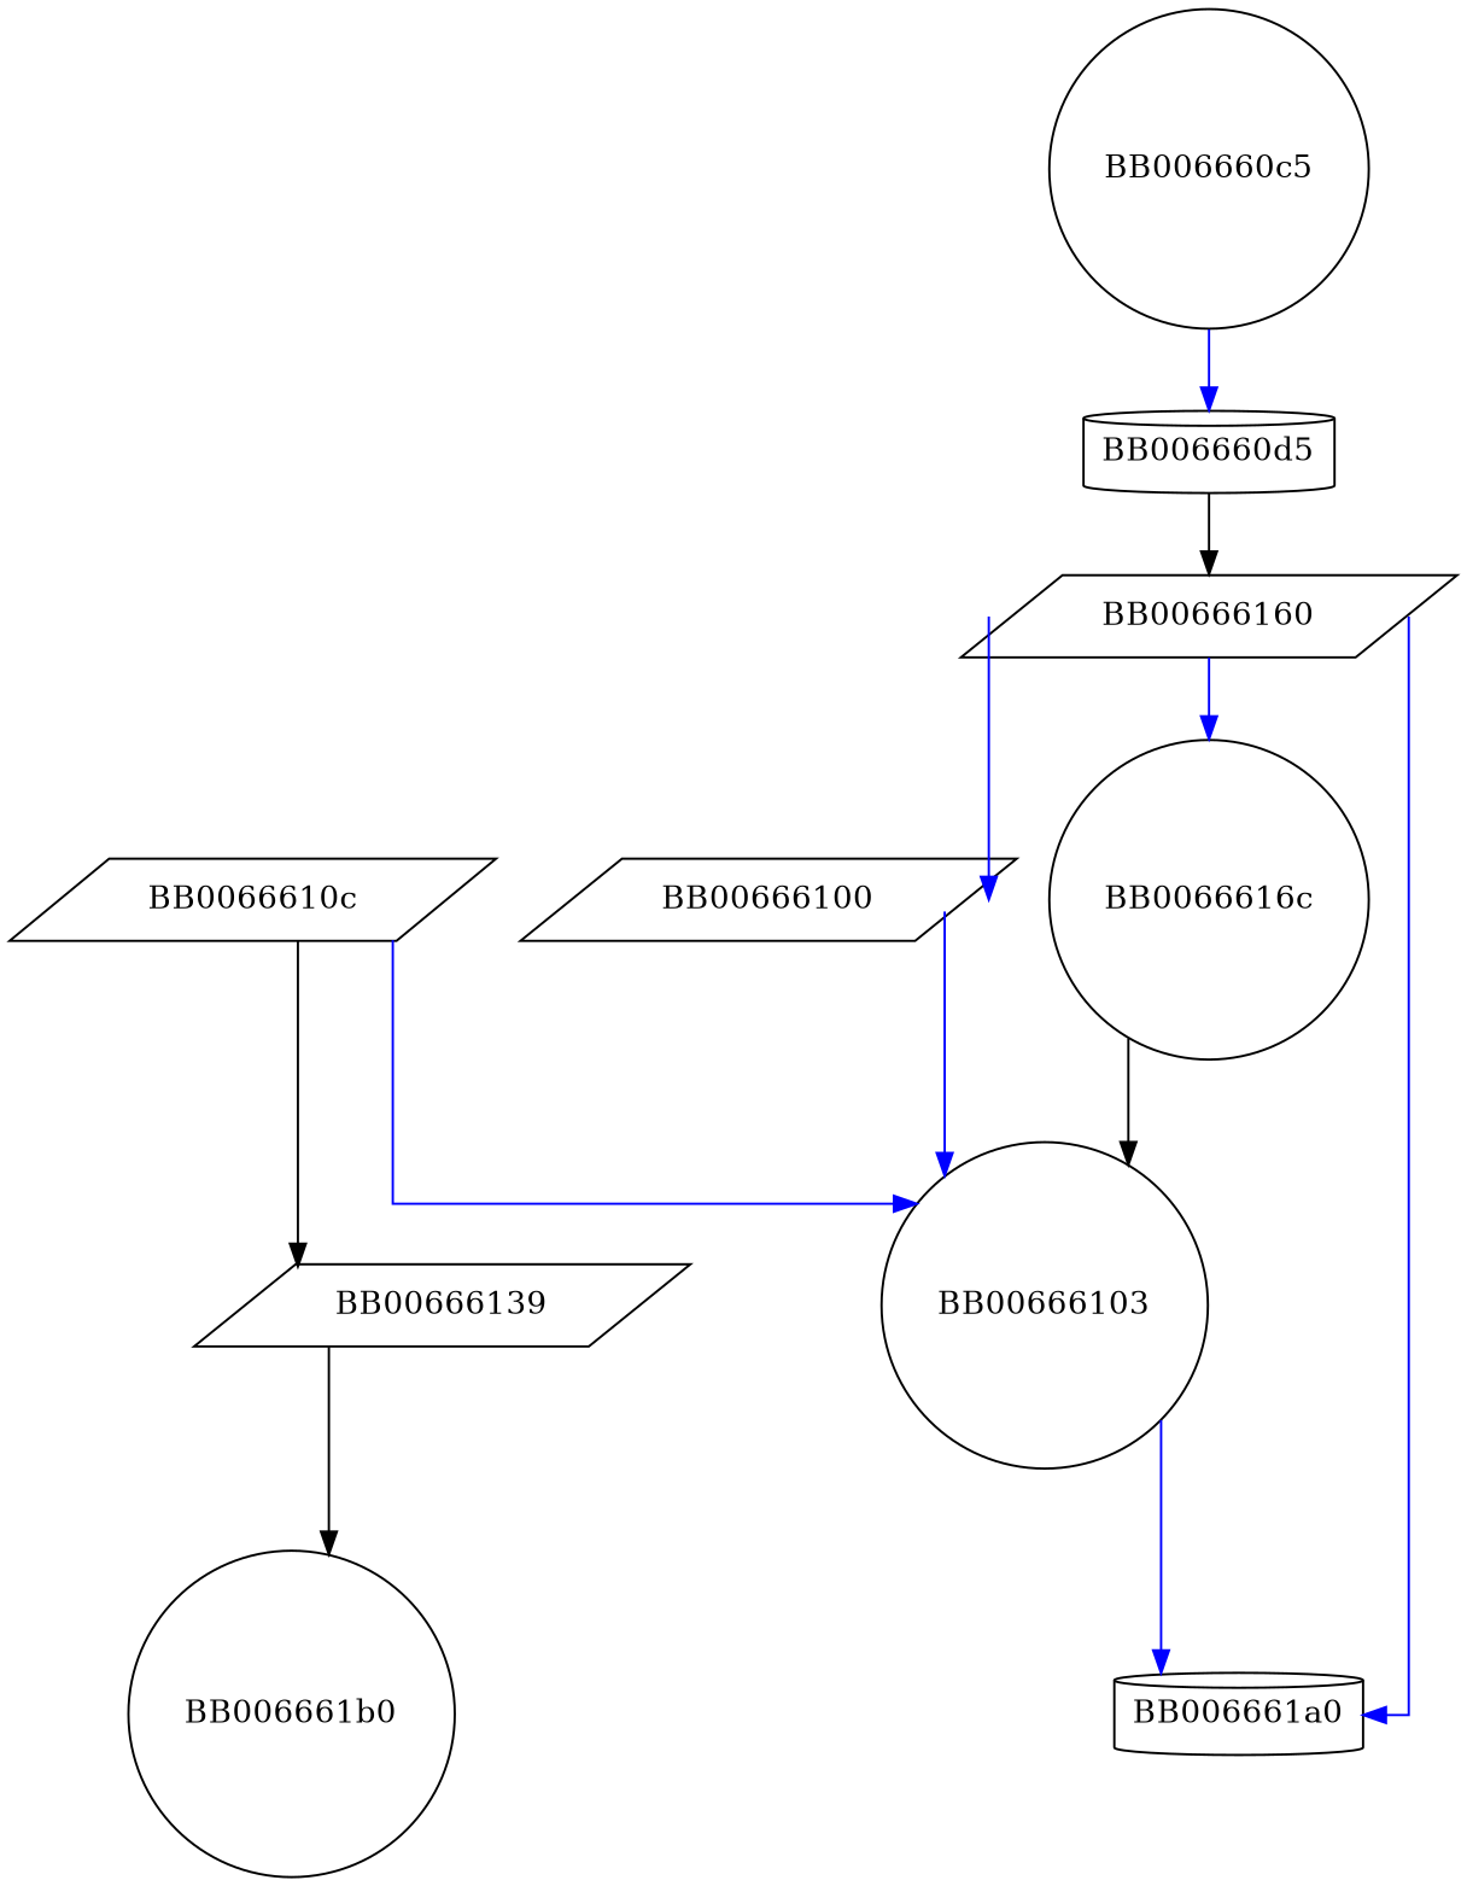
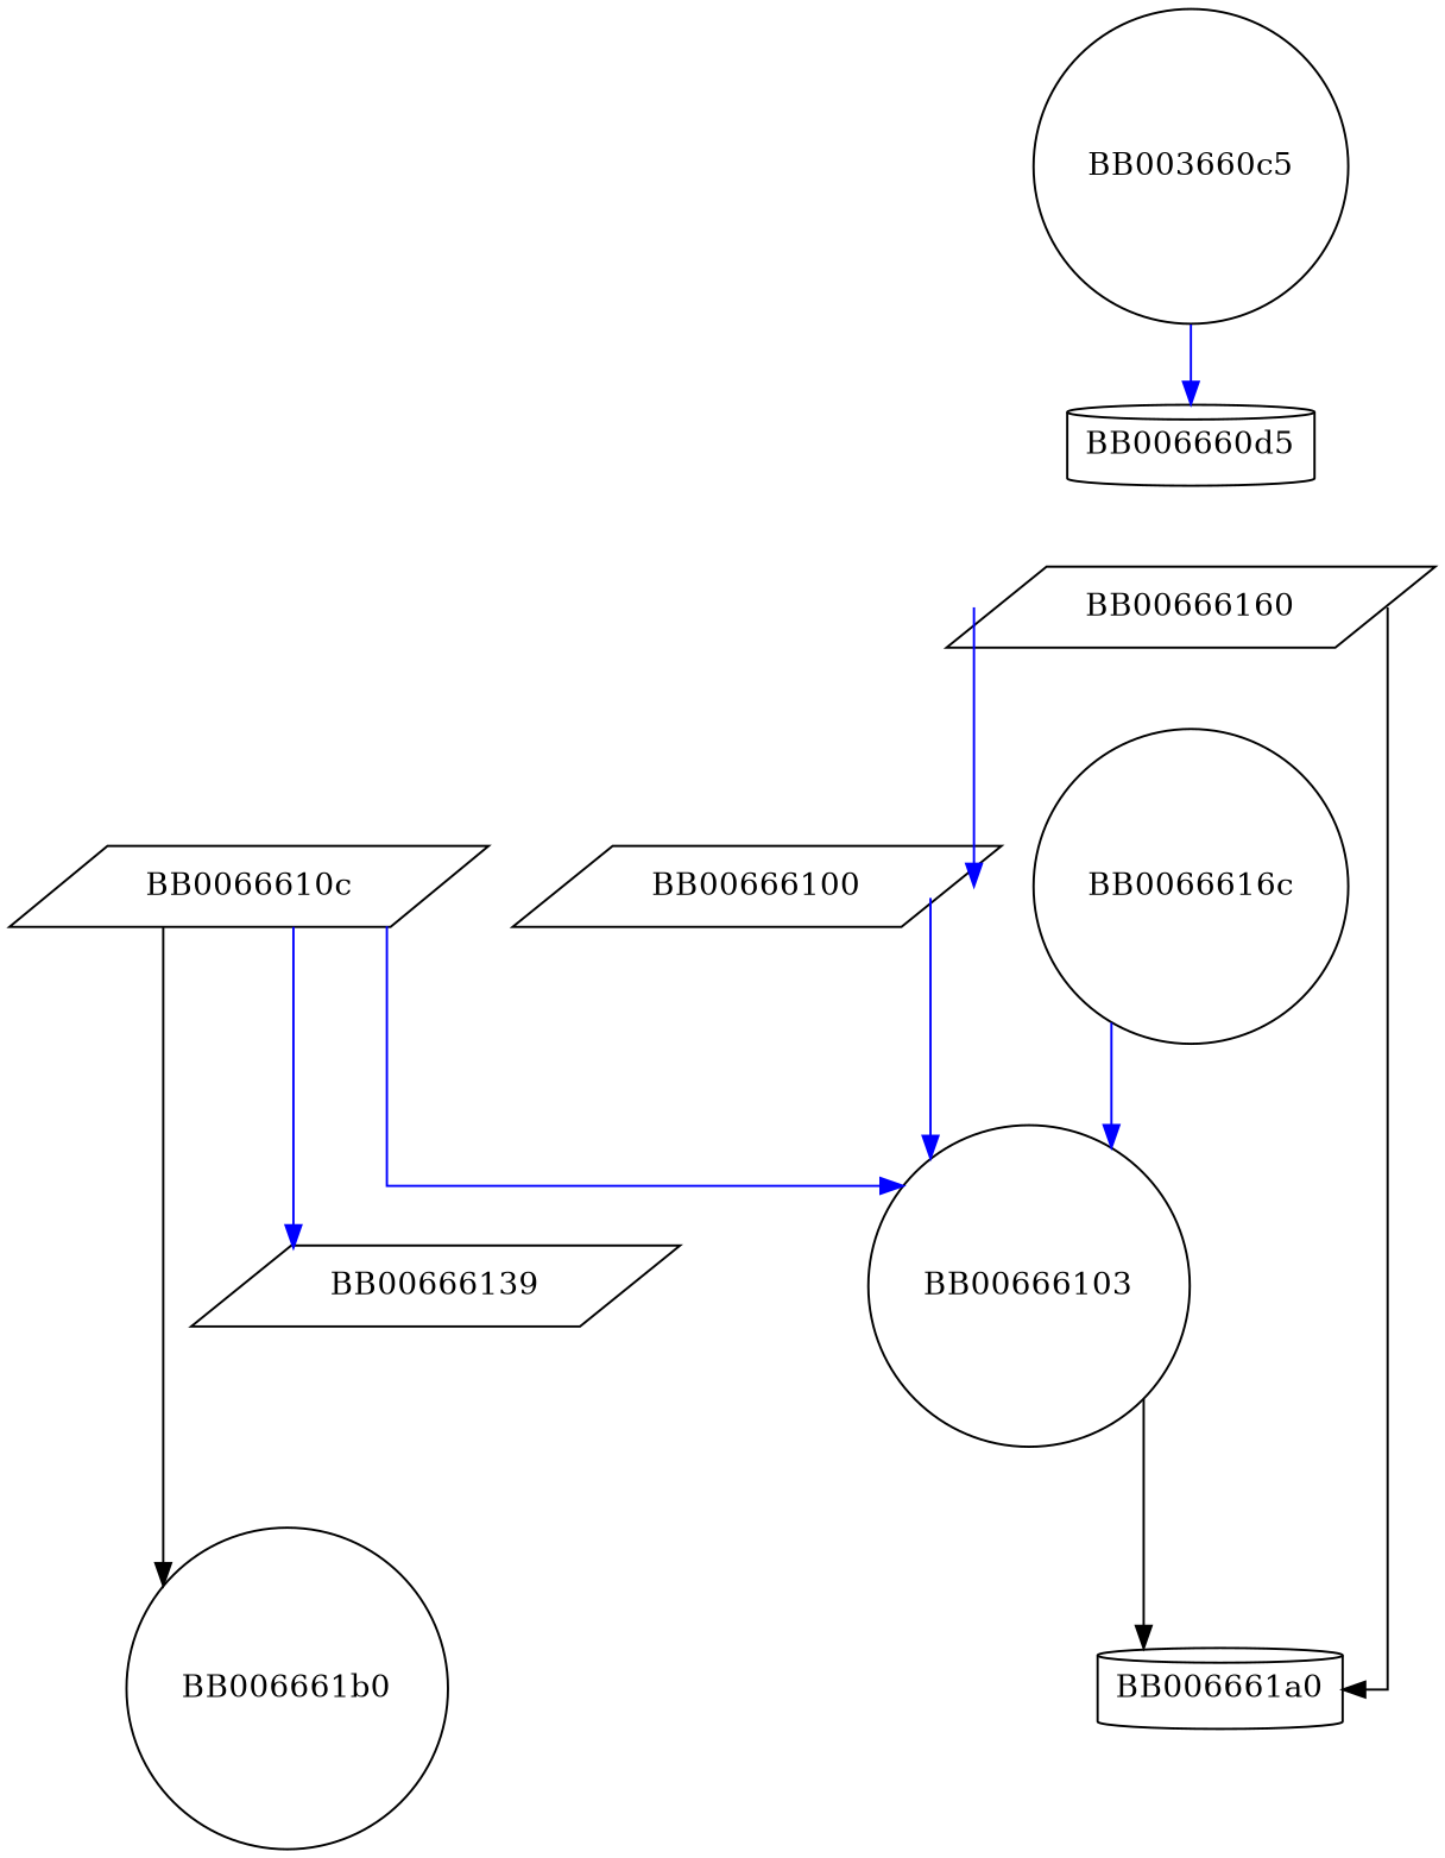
  digraph {
    splines=ortho
    node [shape=circle]
    edge [color=blue]
    BB006661a0 [shape=cylinder]
    BB006660d5 [shape=cylinder]
-   BB006660c5
+   BB006660c5 [label=BB003660c5]
    BB00666160 [shape=parallelogram]
    BB00666100 [shape=parallelogram]
    BB0066616c
    BB00666103
    BB0066610c [shape=parallelogram]
    BB006661b0
    n10 [label=BB00666139 shape=parallelogram]
-   BB006660d5 -> BB00666160 [color=black]
    BB006660c5 -> BB006660d5
-   BB00666160 -> BB006661a0
+   BB00666160 -> BB006661a0 [color=black]
    BB00666160 -> BB00666100
-   BB00666160 -> BB0066616c
    BB00666100 -> BB00666103
-   BB0066616c -> BB00666103 [color=black]
-   BB00666103 -> BB006661a0
+   BB0066616c -> BB00666103
+   BB00666103 -> BB006661a0 [color=black]
    BB0066610c -> BB00666103
-   n10 -> BB006661b0 [color=black]
-   BB0066610c -> n10 [color=black]
+   BB0066610c -> BB006661b0 [color=black]
+   BB0066610c -> n10
  }
